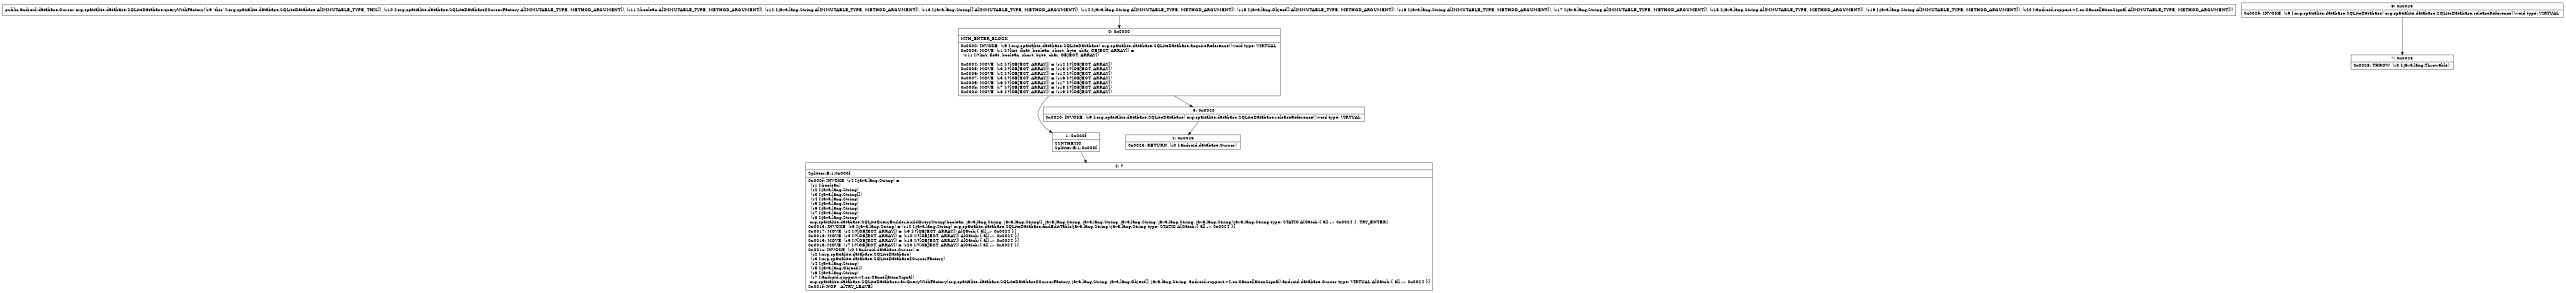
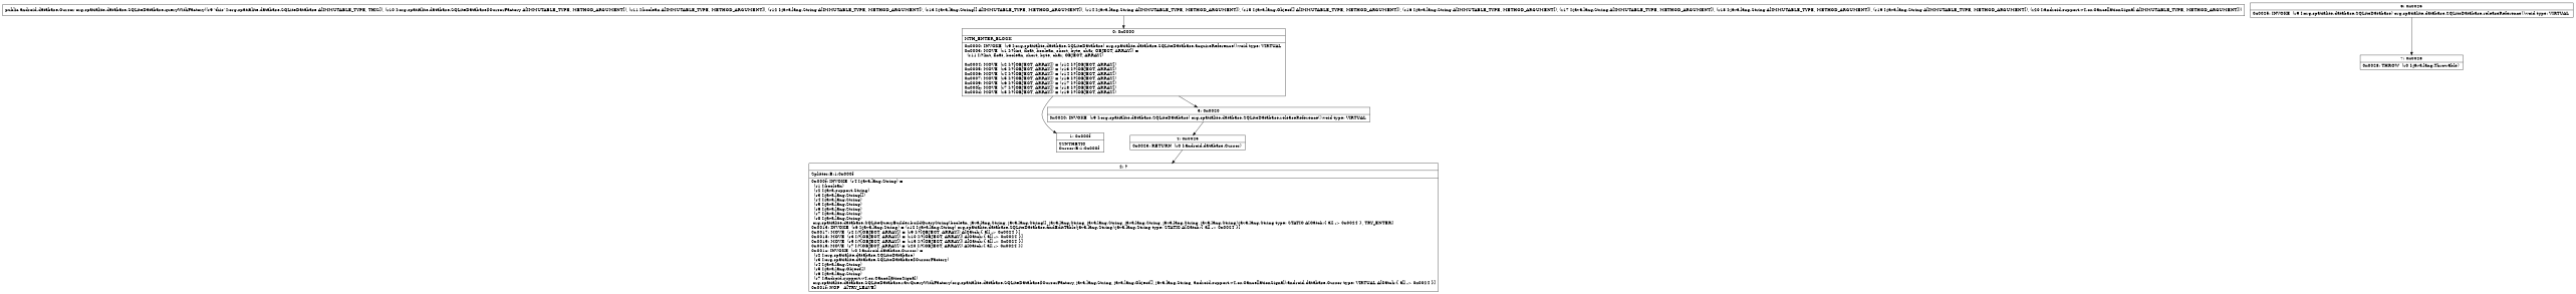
  digraph {
    node [shape=record]
    n1 [label="{0\:\ 0x0000|MTH_ENTER_BLOCK\l|0x0000: INVOKE  (r9 I:org.spatialite.database.SQLiteDatabase) org.spatialite.database.SQLiteDatabase.acquireReference():void type: VIRTUAL \l0x0003: MOVE  (r1 I:?[int, float, boolean, short, byte, char, OBJECT, ARRAY]) = \l  (r11 I:?[int, float, boolean, short, byte, char, OBJECT, ARRAY])\l \l0x0004: MOVE  (r2 I:?[OBJECT, ARRAY]) = (r12 I:?[OBJECT, ARRAY]) \l0x0005: MOVE  (r3 I:?[OBJECT, ARRAY]) = (r13 I:?[OBJECT, ARRAY]) \l0x0006: MOVE  (r4 I:?[OBJECT, ARRAY]) = (r14 I:?[OBJECT, ARRAY]) \l0x0007: MOVE  (r5 I:?[OBJECT, ARRAY]) = (r16 I:?[OBJECT, ARRAY]) \l0x0009: MOVE  (r6 I:?[OBJECT, ARRAY]) = (r17 I:?[OBJECT, ARRAY]) \l0x000b: MOVE  (r7 I:?[OBJECT, ARRAY]) = (r18 I:?[OBJECT, ARRAY]) \l0x000d: MOVE  (r8 I:?[OBJECT, ARRAY]) = (r19 I:?[OBJECT, ARRAY]) \l}"]
-   n2 [label="{1\:\ 0x000f|SYNTHETIC\lSplitter:B:1:0x000f\l}"]
+   n2 [label="{1\:\ 0x000f|SYNTHETIC\lCursor:B:1:0x000f\l}"]
    n3 [label="{3\:\ 0x0020|0x0020: INVOKE  (r9 I:org.spatialite.database.SQLiteDatabase) org.spatialite.database.SQLiteDatabase.releaseReference():void type: VIRTUAL \l}"]
-   n4 [label="{2\:\ ?|Splitter:B:1:0x000f\l|0x000f: INVOKE  (r4 I:java.lang.String) = \l  (r1 I:boolean)\l  (r2 I:java.lang.String)\l  (r3 I:java.lang.String[])\l  (r4 I:java.lang.String)\l  (r5 I:java.lang.String)\l  (r6 I:java.lang.String)\l  (r7 I:java.lang.String)\l  (r8 I:java.lang.String)\l org.spatialite.database.SQLiteQueryBuilder.buildQueryString(boolean, java.lang.String, java.lang.String[], java.lang.String, java.lang.String, java.lang.String, java.lang.String, java.lang.String):java.lang.String type: STATIC A[Catch:\{ all \-\> 0x0024 \}, TRY_ENTER]\l0x0013: INVOKE  (r6 I:java.lang.String) = (r12 I:java.lang.String) org.spatialite.database.SQLiteDatabase.findEditTable(java.lang.String):java.lang.String type: STATIC A[Catch:\{ all \-\> 0x0024 \}]\l0x0017: MOVE  (r2 I:?[OBJECT, ARRAY]) = (r9 I:?[OBJECT, ARRAY]) A[Catch:\{ all \-\> 0x0024 \}]\l0x0018: MOVE  (r3 I:?[OBJECT, ARRAY]) = (r10 I:?[OBJECT, ARRAY]) A[Catch:\{ all \-\> 0x0024 \}]\l0x0019: MOVE  (r5 I:?[OBJECT, ARRAY]) = (r15 I:?[OBJECT, ARRAY]) A[Catch:\{ all \-\> 0x0024 \}]\l0x001a: MOVE  (r7 I:?[OBJECT, ARRAY]) = (r20 I:?[OBJECT, ARRAY]) A[Catch:\{ all \-\> 0x0024 \}]\l0x001c: INVOKE  (r0 I:android.database.Cursor) = \l  (r2 I:org.spatialite.database.SQLiteDatabase)\l  (r3 I:org.spatialite.database.SQLiteDatabase$CursorFactory)\l  (r4 I:java.lang.String)\l  (r5 I:java.lang.Object[])\l  (r6 I:java.lang.String)\l  (r7 I:android.support.v4.os.CancellationSignal)\l org.spatialite.database.SQLiteDatabase.rawQueryWithFactory(org.spatialite.database.SQLiteDatabase$CursorFactory, java.lang.String, java.lang.Object[], java.lang.String, android.support.v4.os.CancellationSignal):android.database.Cursor type: VIRTUAL A[Catch:\{ all \-\> 0x0024 \}]\l0x001f: NOP   A[TRY_LEAVE]\l}"]
+   n4 [label="{2\:\ ?|Splitter:B:1:0x000f\l|0x000f: INVOKE  (r4 I:java.lang.String) = \l  (r1 I:boolean)\l  (r2 I:java.support.String)\l  (r3 I:java.lang.String[])\l  (r4 I:java.lang.String)\l  (r5 I:java.lang.String)\l  (r6 I:java.lang.String)\l  (r7 I:java.lang.String)\l  (r8 I:java.lang.String)\l org.spatialite.database.SQLiteQueryBuilder.buildQueryString(boolean, java.lang.String, java.lang.String[], java.lang.String, java.lang.String, java.lang.String, java.lang.String, java.lang.String):java.lang.String type: STATIC A[Catch:\{ all \-\> 0x0024 \}, TRY_ENTER]\l0x0013: INVOKE  (r6 I:java.lang.String) = (r12 I:java.lang.String) org.spatialite.database.SQLiteDatabase.findEditTable(java.lang.String):java.lang.String type: STATIC A[Catch:\{ all \-\> 0x0024 \}]\l0x0017: MOVE  (r2 I:?[OBJECT, ARRAY]) = (r9 I:?[OBJECT, ARRAY]) A[Catch:\{ all \-\> 0x0024 \}]\l0x0018: MOVE  (r3 I:?[OBJECT, ARRAY]) = (r10 I:?[OBJECT, ARRAY]) A[Catch:\{ all \-\> 0x0024 \}]\l0x0019: MOVE  (r5 I:?[OBJECT, ARRAY]) = (r15 I:?[OBJECT, ARRAY]) A[Catch:\{ all \-\> 0x0024 \}]\l0x001a: MOVE  (r7 I:?[OBJECT, ARRAY]) = (r20 I:?[OBJECT, ARRAY]) A[Catch:\{ all \-\> 0x0024 \}]\l0x001c: INVOKE  (r0 I:android.database.Cursor) = \l  (r2 I:org.spatialite.database.SQLiteDatabase)\l  (r3 I:org.spatialite.database.SQLiteDatabase$CursorFactory)\l  (r4 I:java.lang.String)\l  (r5 I:java.lang.Object[])\l  (r6 I:java.lang.String)\l  (r7 I:android.support.v4.os.CancellationSignal)\l org.spatialite.database.SQLiteDatabase.rawQueryWithFactory(org.spatialite.database.SQLiteDatabase$CursorFactory, java.lang.String, java.lang.Object[], java.lang.String, android.support.v4.os.CancellationSignal):android.database.Cursor type: VIRTUAL A[Catch:\{ all \-\> 0x0024 \}]\l0x001f: NOP   A[TRY_LEAVE]\l}"]
    n5 [label="{4\:\ 0x0023|0x0023: RETURN  (r0 I:android.database.Cursor) \l}"]
    n6 [label="{6\:\ 0x0025|0x0025: INVOKE  (r9 I:org.spatialite.database.SQLiteDatabase) org.spatialite.database.SQLiteDatabase.releaseReference():void type: VIRTUAL \l}"]
    n7 [label="{7\:\ 0x0028|0x0028: THROW  (r0 I:java.lang.Throwable) \l}"]
    n8 [label="{public android.database.Cursor org.spatialite.database.SQLiteDatabase.queryWithFactory((r9 'this' I:org.spatialite.database.SQLiteDatabase A[IMMUTABLE_TYPE, THIS]), (r10 I:org.spatialite.database.SQLiteDatabase$CursorFactory A[IMMUTABLE_TYPE, METHOD_ARGUMENT]), (r11 I:boolean A[IMMUTABLE_TYPE, METHOD_ARGUMENT]), (r12 I:java.lang.String A[IMMUTABLE_TYPE, METHOD_ARGUMENT]), (r13 I:java.lang.String[] A[IMMUTABLE_TYPE, METHOD_ARGUMENT]), (r14 I:java.lang.String A[IMMUTABLE_TYPE, METHOD_ARGUMENT]), (r15 I:java.lang.Object[] A[IMMUTABLE_TYPE, METHOD_ARGUMENT]), (r16 I:java.lang.String A[IMMUTABLE_TYPE, METHOD_ARGUMENT]), (r17 I:java.lang.String A[IMMUTABLE_TYPE, METHOD_ARGUMENT]), (r18 I:java.lang.String A[IMMUTABLE_TYPE, METHOD_ARGUMENT]), (r19 I:java.lang.String A[IMMUTABLE_TYPE, METHOD_ARGUMENT]), (r20 I:android.support.v4.os.CancellationSignal A[IMMUTABLE_TYPE, METHOD_ARGUMENT])) }"]
    n1 -> n2
    n1 -> n3
-   n2 -> n4
+   n5 -> n4
    n3 -> n5
    n6 -> n7
    n8 -> n1
  }
